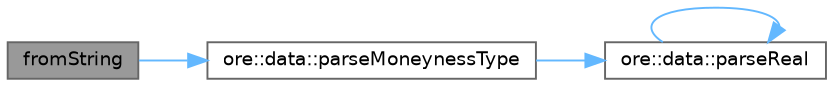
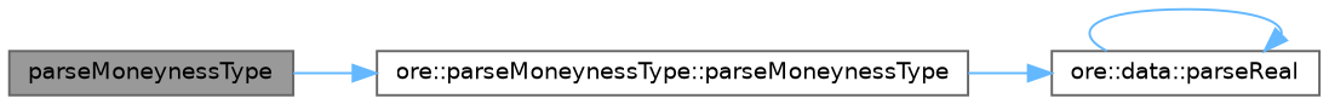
  digraph {
    rankdir=LR
    node [color=grey40 fillcolor=white fontname=Helvetica fontsize=10 shape=box style=filled]
    edge [color=steelblue1 fontname=Helvetica fontsize=10 labelfontname=Helvetica labelfontsize=10 style=solid]
-   n1 [color=gray40 fillcolor=grey60 fontcolor=black height=0.2 label=fromString width=0.4]
-   n2 [height=0.2 label="ore::data::parseMoneynessType" width=0.4]
+   n1 [color=gray40 fillcolor=grey60 fontcolor=black height=0.2 label=parseMoneynessType width=0.4]
+   n2 [height=0.2 label="ore::parseMoneynessType::parseMoneynessType" width=0.4]
    n3 [height=0.2 label="ore::data::parseReal" width=0.4]
    n1 -> n2
    n2 -> n3
    n3 -> n3
  }
